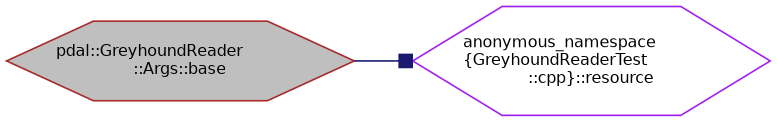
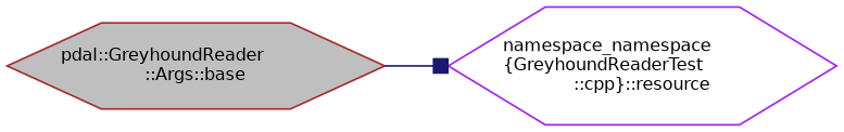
  digraph {
    rankdir=LR
    node [fontname=Helvetica fontsize=10 shape=hexagon style=filled]
    n1 [color=brown fillcolor=grey75 fontcolor=black height=0.2 label="pdal::GreyhoundReader\l::Args::base" width=0.4]
-   n2 [color=purple fillcolor=white height=0.2 label="anonymous_namespace\l\{GreyhoundReaderTest\l::cpp\}::resource" width=0.4]
+   n2 [color=purple fillcolor=white height=0.2 label="namespace_namespace\l\{GreyhoundReaderTest\l::cpp\}::resource" width=0.4]
    n1 -> n2 [color=midnightblue fontname=Helvetica fontsize=10 labelfontname=Helvetica labelfontsize=10 style=solid arrowhead=box]
  }
